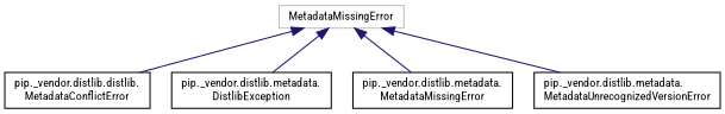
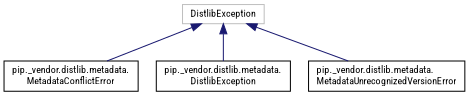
  digraph {
    fontname="Roboto Condensed"
    rankdir=TB
    node [color=black fillcolor=white fontname="Roboto Condensed" fontsize=10 shape=record style=filled]
    edge [color=midnightblue dir=back fontname="Roboto Condensed" fontsize=10 labelfontname=Helvetica labelfontsize=10 style=solid]
-   n1 [color=grey75 height=0.2 label=MetadataMissingError width=0.4]
-   n2 [height=0.2 label="pip._vendor.distlib.distlib.\lMetadataConflictError" width=0.4]
+   n1 [color=grey75 height=0.2 label=DistlibException width=0.4]
+   n2 [height=0.2 label="pip._vendor.distlib.metadata.\lMetadataConflictError" width=0.4]
    n3 [height=0.2 label="pip._vendor.distlib.metadata.\lDistlibException" width=0.4]
-   n4 [height=0.2 label="pip._vendor.distlib.metadata.\lMetadataMissingError" width=0.4]
    n5 [height=0.2 label="pip._vendor.distlib.metadata.\lMetadataUnrecognizedVersionError" width=0.4]
    n1 -> n2
    n1 -> n3
-   n1 -> n4
    n1 -> n5
  }
